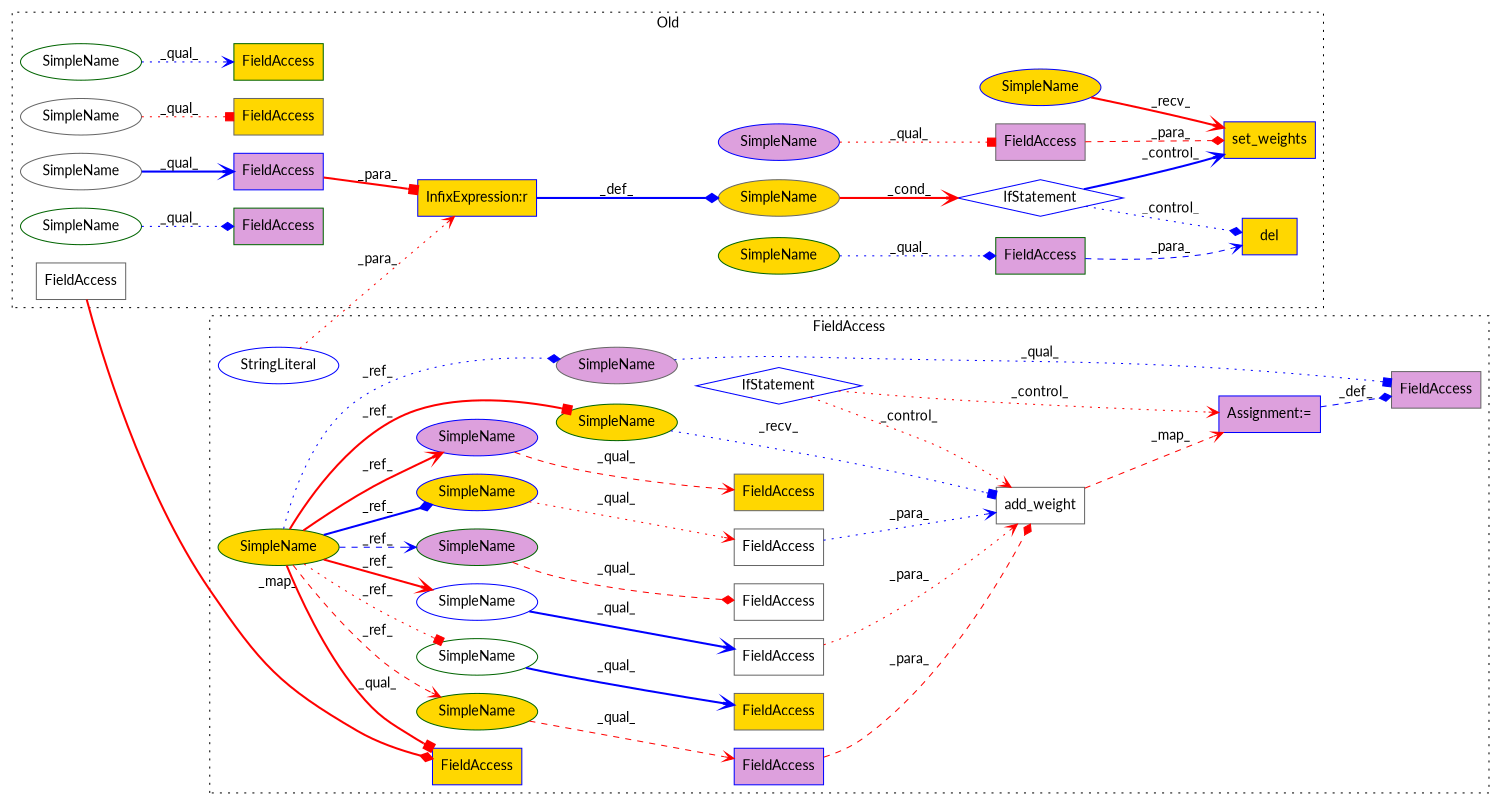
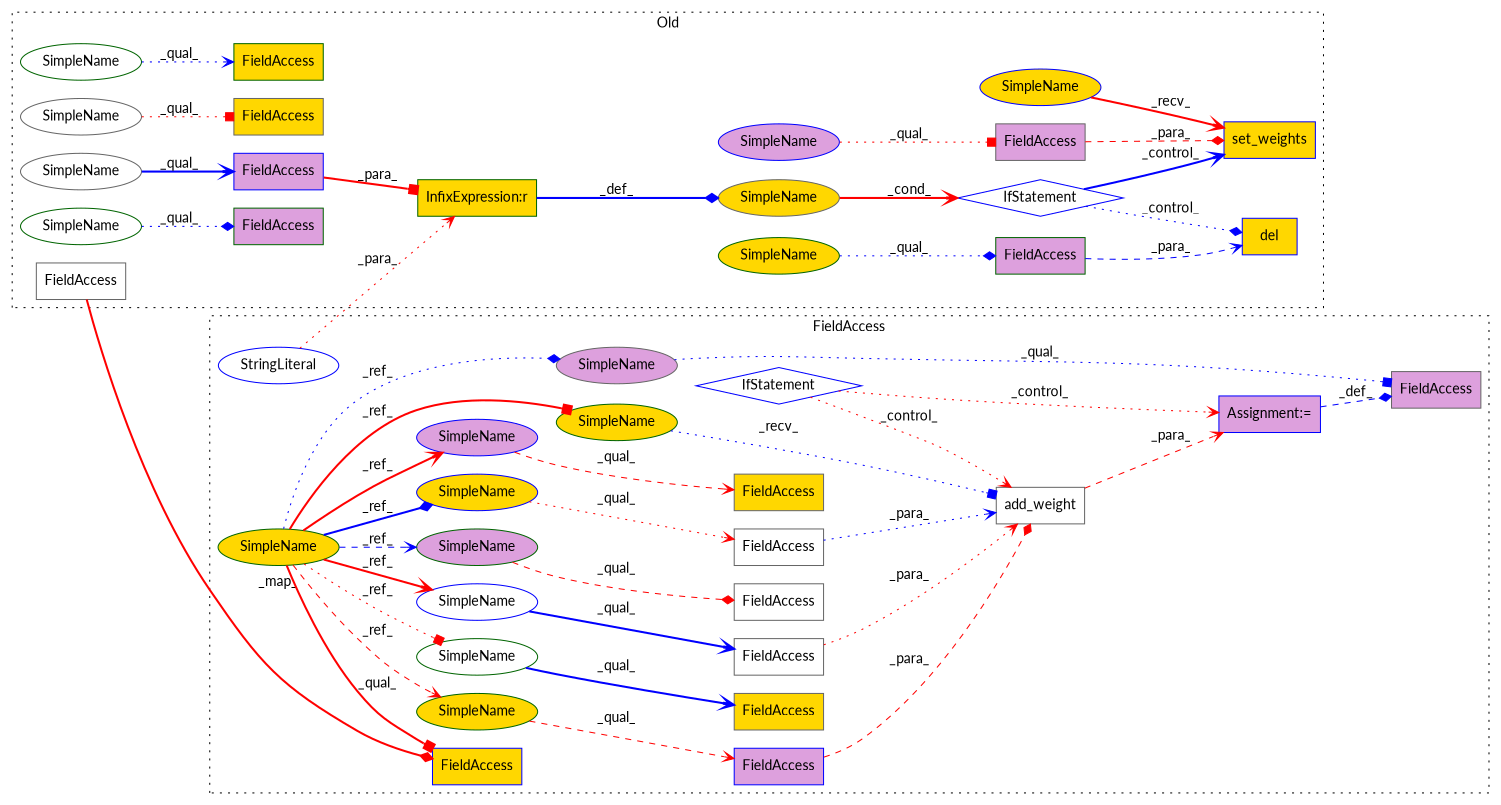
  digraph {
    fontname=Lato
    rankdir=LR
    node [a=42 color=blue fillcolor=gold fontname=Lato l=4 s=10021 shape=box style=filled]
    edge [arrowhead=vee color=red fontname=Lato style=dotted]
    n1 [a=32 l="4,1" label=del s="10050,10074"]
    n2 [color=gray40 label=SimpleName shape=ellipse l="" s=""]
    n3 [a=32 l="12,1" label=set_weights s="10009,10041"]
-   n4 [a=27 label="InfixExpression:r" s=9986]
+   n4 [a=27 color=darkgreen label="InfixExpression:r" s=9986]
    n5 [a=22 color=gray40 fillcolor=plum l=20 label=FieldAccess]
    n6 [a=22 fillcolor=plum l=20 label=FieldAccess s=9966]
    n7 [a=22 color=darkgreen fillcolor=plum l=21 label=FieldAccess s=9934]
    n8 [a=22 color=gray40 l=10 label=FieldAccess s=9829]
    n9 [a=22 color=darkgreen fillcolor=plum l=20 label=FieldAccess s=10054]
    n10 [a=25 fillcolor=white l="4,2" label=IfStatement s="9962,9994" shape=diamond]
    n11 [a=22 color=darkgreen l=22 label=FieldAccess s=9911]
    n12 [a=22 color=gray40 fillcolor=white l=6 label=FieldAccess s=9570]
    n13 [color=darkgreen fillcolor=white label=SimpleName s=9911 shape=ellipse]
    n14 [label=SimpleName s=10004 shape=ellipse]
    n15 [color=gray40 fillcolor=white label=SimpleName s=9829 shape=ellipse]
    n16 [fillcolor=plum label=SimpleName shape=ellipse]
    n17 [color=gray40 fillcolor=white label=SimpleName s=9966 shape=ellipse]
    n18 [color=darkgreen label=SimpleName s=10054 shape=ellipse]
    n19 [color=darkgreen fillcolor=white label=SimpleName s=9934 shape=ellipse]
    n20 [a=32 color=gray40 fillcolor=white l="18,1" label=add_weight s="3066,3212"]
    n21 [a=22 color=gray40 fillcolor=white l=25 label=FieldAccess s=3162]
    n22 [color=darkgreen label=SimpleName s=2346 shape=ellipse]
    n23 [a=45 fillcolor=white l=15 label=StringLiteral s=3120 shape=ellipse]
    n24 [a=22 color=gray40 fillcolor=white l=24 label=FieldAccess s=3188]
    n25 [a=22 fillcolor=plum l=25 label=FieldAccess s=3136]
    n26 [a=22 color=gray40 fillcolor=plum l=18 label=FieldAccess s=3042]
    n27 [a=22 color=gray40 fillcolor=white l=10 label=FieldAccess s=2694]
    n28 [a=22 color=gray40 l=20 label=FieldAccess s=2942]
    n29 [a=22 color=gray40 l=13 label=FieldAccess s=2799]
    n30 [a=25 fillcolor=white l="4,2" label=IfStatement s="3011,3032" shape=diamond]
    n31 [a=7 fillcolor=plum l=1 label="Assignment:=" s=3060]
    n32 [a=22 l=17 label=FieldAccess s=2632]
    n33 [color=darkgreen fillcolor=white label=SimpleName s=2942 shape=ellipse]
    n34 [color=gray40 fillcolor=plum label=SimpleName s=3042 shape=ellipse]
    n35 [color=darkgreen fillcolor=plum label=SimpleName s=2694 shape=ellipse]
    n36 [color=darkgreen label=SimpleName s=3061 shape=ellipse]
    n37 [fillcolor=plum label=SimpleName s=2799 shape=ellipse]
    n38 [color=darkgreen label=SimpleName s=3136 shape=ellipse]
    n39 [fillcolor=white label=SimpleName s=3162 shape=ellipse]
    n40 [label=SimpleName s=3188 shape=ellipse]
    subgraph cluster_1 {
      label=Old
      style=dotted
      n1
      n2
      n3
      n4
      n5
      n6
      n7
      n8
      n9
      n10
      n11
      n12
      n13
      n14
      n15
      n16
      n17
      n18
      n19
    }
    subgraph cluster_2 {
      label=FieldAccess
      style=dotted
      n20
      n21
      n22
      n23
      n24
      n25
      n26
      n27
      n28
      n29
      n30
      n31
      n32
      n33
      n34
      n35
      n36
      n37
      n38
      n39
      n40
    }
    n2 -> n10 [label=_cond_ style=bold]
    n4 -> n2 [arrowhead=diamond color=blue label=_def_ style=bold]
    n5 -> n3 [arrowhead=diamond label=_para_ style=dashed]
    n6 -> n4 [arrowhead=box label=_para_ style=bold]
    n9 -> n1 [color=blue label=_para_ style=dashed]
    n10 -> n1 [arrowhead=diamond color=blue label=_control_]
    n10 -> n3 [color=blue label=_control_ style=bold]
    n12 -> n32 [arrowhead=diamond label=_map_ style=bold]
    n13 -> n11 [color=blue label=_qual_]
    n14 -> n3 [label=_recv_ style=bold]
    n15 -> n8 [arrowhead=box label=_qual_]
    n16 -> n5 [arrowhead=box label=_qual_]
    n17 -> n6 [color=blue label=_qual_ style=bold]
    n18 -> n9 [arrowhead=diamond color=blue label=_qual_]
    n19 -> n7 [arrowhead=diamond color=blue label=_qual_]
-   n20 -> n31 [label=_map_ style=dashed]
+   n20 -> n31 [label=_para_ style=dashed]
    n21 -> n20 [label=_para_]
    n22 -> n32 [arrowhead=box label=_qual_ style=bold]
    n22 -> n33 [arrowhead=box label=_ref_]
    n22 -> n34 [arrowhead=diamond color=blue label=_ref_]
    n22 -> n35 [color=blue label=_ref_ style=dashed]
    n22 -> n36 [arrowhead=box label=_ref_ style=bold]
    n22 -> n37 [label=_ref_ style=bold]
    n22 -> n38 [label=_ref_ style=dashed]
    n22 -> n39 [label=_ref_ style=bold]
    n22 -> n40 [arrowhead=diamond color=blue label=_ref_ style=bold]
    n23 -> n4 [label=_para_]
    n24 -> n20 [color=blue label=_para_]
    n25 -> n20 [arrowhead=diamond label=_para_ style=dashed]
    n30 -> n20 [label=_control_]
    n30 -> n31 [label=_control_]
    n31 -> n26 [arrowhead=diamond color=blue label=_def_ style=dashed]
    n33 -> n28 [color=blue label=_qual_ style=bold]
    n34 -> n26 [arrowhead=box color=blue label=_qual_]
    n35 -> n27 [arrowhead=diamond label=_qual_ style=dashed]
    n36 -> n20 [arrowhead=box color=blue label=_recv_]
    n37 -> n29 [label=_qual_ style=dashed]
    n38 -> n25 [label=_qual_ style=dashed]
    n39 -> n21 [color=blue label=_qual_ style=bold]
    n40 -> n24 [label=_qual_]
  }
